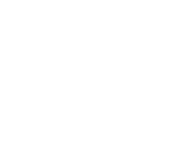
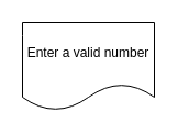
  <mxCell id="0" />
  <mxCell id="1" parent="0" />
+ <mxCell id="2" value="Enter a valid number" style="shape=document;whiteSpace=wrap;html=1;boundedLbl=1;" vertex="1" parent="1"><mxGeometry x="20" y="20" width="120" height="80" as="geometry" /></mxCell>
